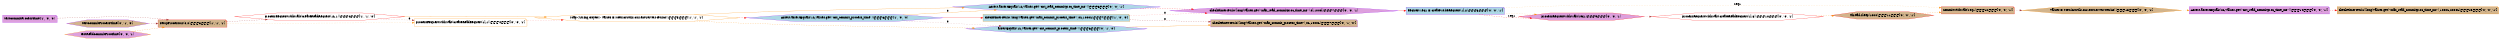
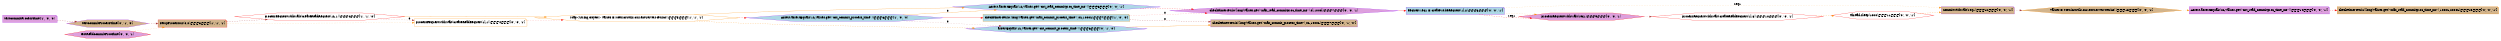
  digraph {
    rankdir=LR
    node [color=purple fillcolor=tan shape=hexagon style=filled]
    edge [color=darkorange style=dashed]
    n1 [fillcolor=lightblue label="Assert.assertEquals(1L,values.get(\"cnt_read_commitproc_time_ms\"))@@@6@@@['0', '0', '1']"]
    n2 [fillcolor=plum label="checkTimeMetric((long)values.get(\"max_read_commitproc_time_ms\"),0l,1000l)@@@7@@@['0', '0', '1']"]
    n3 [fillcolor=lightblue label="Request req1 = createWriteRequest(1l,2)@@@8@@@['0', '0', '1']" shape=note]
    n4 [color=darkorange fillcolor=white label="Map<String,Object> values = MetricsUtils.currentServerMetrics()@@@5@@@['1', '1', '1']"]
    n5 [fillcolor=lightblue label="assertEquals(1L,values.get(\"cnt_commit_process_time\"))@@@6@@@['0', '1', '0']"]
    n6 [fillcolor=lightblue label="Assert.assertEquals(1L,values.get(\"cnt_commit_process_time\"))@@@6@@@['1', '0', '0']"]
    n7 [label="checkTimeMetric((long)values.get(\"max_commit_process_time\"),0L,1000L)@@@7@@@['0', '1', '0']" shape=note]
    n8 [color=darkorange fillcolor=lightblue label="checkTimeMetric((long)values.get(\"max_commit_process_time\"),0L,1000L)@@@7@@@['1', '0', '0']" shape=note]
    n9 [fillcolor=plum label="testCommitProcessTime['1', '0', '0']" shape=note]
    n10 [color=red label="setupProcessors(0,0)@@@3@@@['1', '1', '1']" shape=note]
    n11 [color=red fillcolor=white label="processRequestWithWait(createReadRequest(1L,1))@@@4@@@['1', '1', '0']"]
    n12 [color=darkorange fillcolor=white label="processRequestWithWait(createReadRequest(1l,1))@@@4@@@['0', '0', '1']" shape=note]
    n13 [color=darkorange label="checkTimeMetric((long)values.get(\"max_read_commitproc_time_ms\"),1000L,2000L)@@@15@@@['0', '0', '1']" shape=note]
    n14 [fillcolor=plum label="Assert.assertEquals(2L,values.get(\"cnt_read_commitproc_time_ms\"))@@@14@@@['0', '0', '1']" shape=note]
    n15 [color=red fillcolor=plum label="processRequestWithWait(req1)@@@9@@@['0', '0', '1']"]
-   n16 [color=red label="commitWithWait(req1)@@@12@@@['0', '0', '1']" shape=note]
+   n16 [label="commitWithWait(req1)@@@12@@@['0', '0', '1']" shape=note]
    n17 [color=red fillcolor=white label="processRequestWithWait(createReadRequest(1l,3))@@@10@@@['0', '0', '1']"]
    n18 [color=darkorange label="values = MetricsUtils.currentServerMetrics()@@@13@@@['0', '0', '1']"]
    n19 [label="testCommitProcessTime['0', '1', '0']"]
-   n20 [color=red label="Thread.sleep(1000)@@@11@@@['0', '0', '1']"]
-   n21 [color=darkorange fillcolor=plum label="testReadCommitProcTime['0', '0', '1']"]
+   n20 [color=red fillcolor=white label="Thread.sleep(1000)@@@11@@@['0', '0', '1']"]
+   n21 [color=red fillcolor=plum label="testReadCommitProcTime['0', '0', '1']"]
    n1 -> n2 [color=red]
    n2 -> n3 [color=red style=solid]
    n3 -> n15 [style=dotted]
    n3 -> n15 [color=red label=req1]
    n3 -> n16 [label=req1 style=dotted]
    n4 -> n1 [style=solid]
    n4 -> n5
    n4 -> n6 [color=red]
    n5 -> n7 [style=solid]
    n6 -> n1 [label=0 style=solid]
    n6 -> n5 [color=brown label=0 style=dotted]
    n6 -> n8 [color=red style=solid]
    n8 -> n2 [color=red label=0 style=dotted]
    n8 -> n7 [color=brown label=0]
-   n9 -> n10 [color=brown]
+   n9 -> n19 [color=brown]
    n10 -> n11 [color=brown]
    n10 -> n12 [style=dotted]
    n11 -> n4 [style=solid]
    n11 -> n12 [color=brown label=0 style=dotted]
    n12 -> n4 [color=red style=dotted]
    n14 -> n13 [color=red]
    n15 -> n17 [color=brown style=dotted]
    n16 -> n18 [color=brown style=dotted]
    n17 -> n20
    n18 -> n14 [style=dotted]
    n19 -> n10 [color=brown]
    n20 -> n16
-   n21 -> n10
+   n21 -> n10 [style=dotted]
  }
